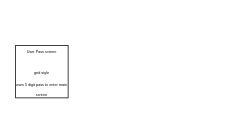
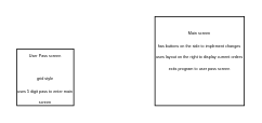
  <mxCell id="0" />
  <mxCell id="1" parent="0" />
  <mxCell id="2" value="&lt;font style=&quot;font-size: 5px;&quot;&gt;User Pass screen&lt;br&gt;&lt;br&gt;grid style&lt;br&gt;uses 5 digit pass to enter main screen&lt;/font&gt;" style="whiteSpace=wrap;html=1;aspect=fixed;" vertex="1" parent="1"><mxGeometry x="20" y="60" width="70" height="70" as="geometry" /></mxCell>
+ <mxCell id="3" value="&lt;span style=&quot;font-size: 5px;&quot;&gt;Main screen&lt;br&gt;has buttons on the side to implement changes&lt;br&gt;uses layout on the right to display current orders&lt;br&gt;exits program to user pass screen&lt;br&gt;&lt;br&gt;&lt;br&gt;&lt;/span&gt;" style="whiteSpace=wrap;html=1;aspect=fixed;" vertex="1" parent="1"><mxGeometry x="190" y="20" width="110" height="110" as="geometry" /></mxCell>
